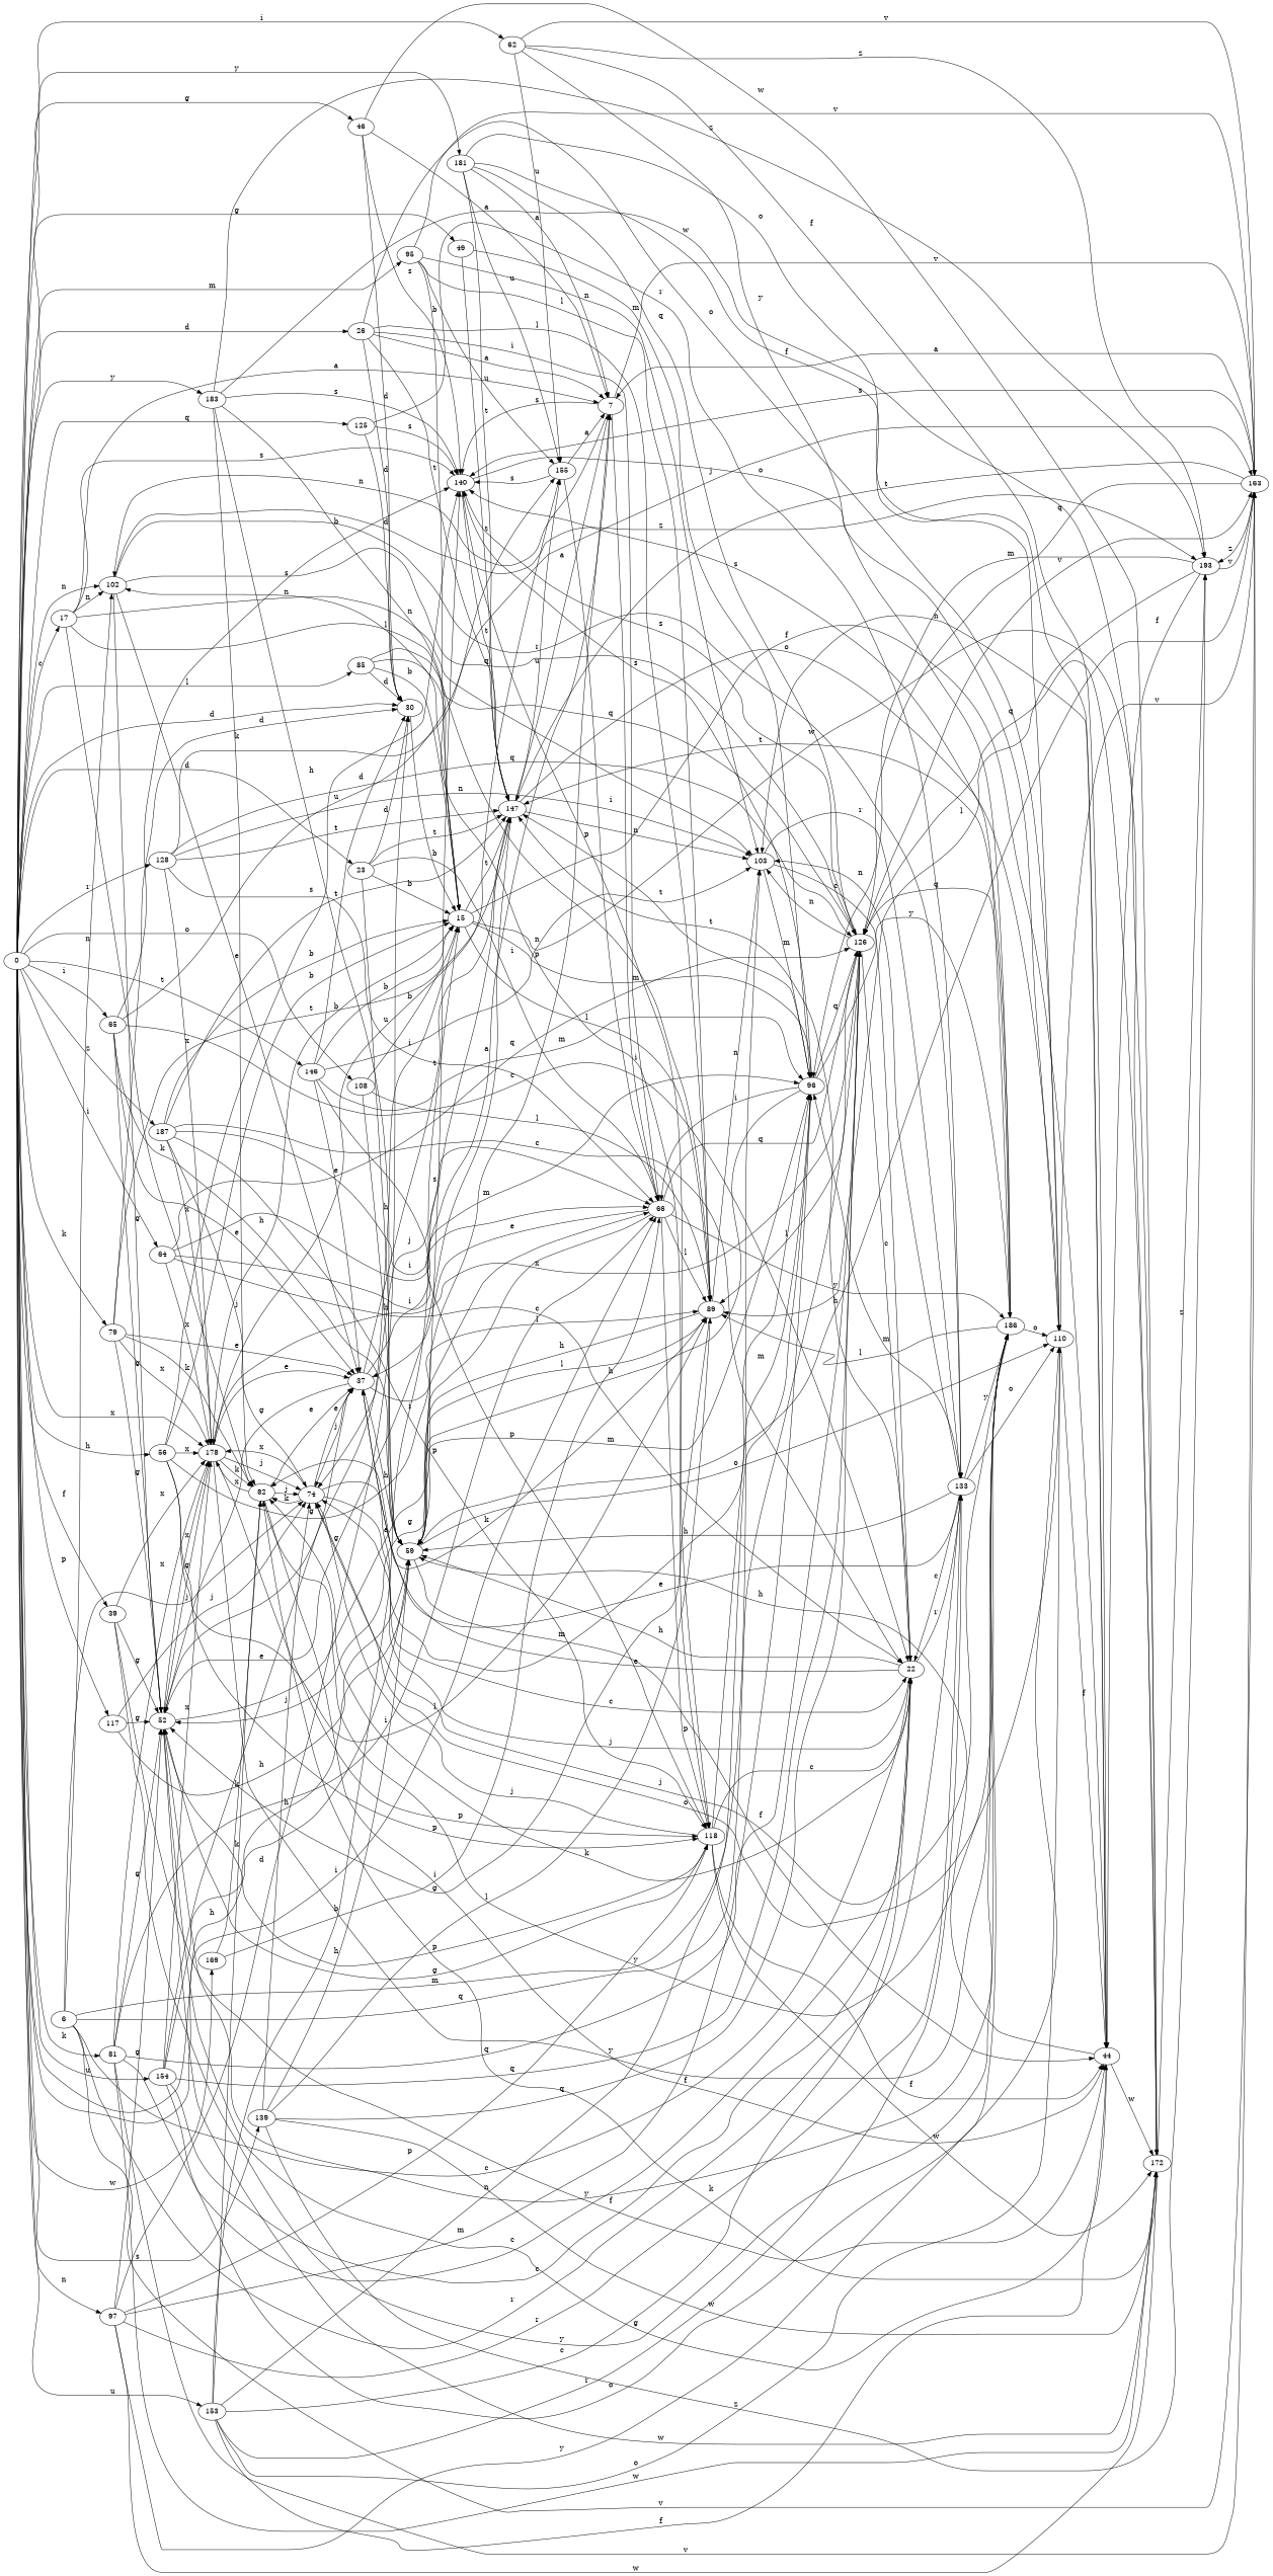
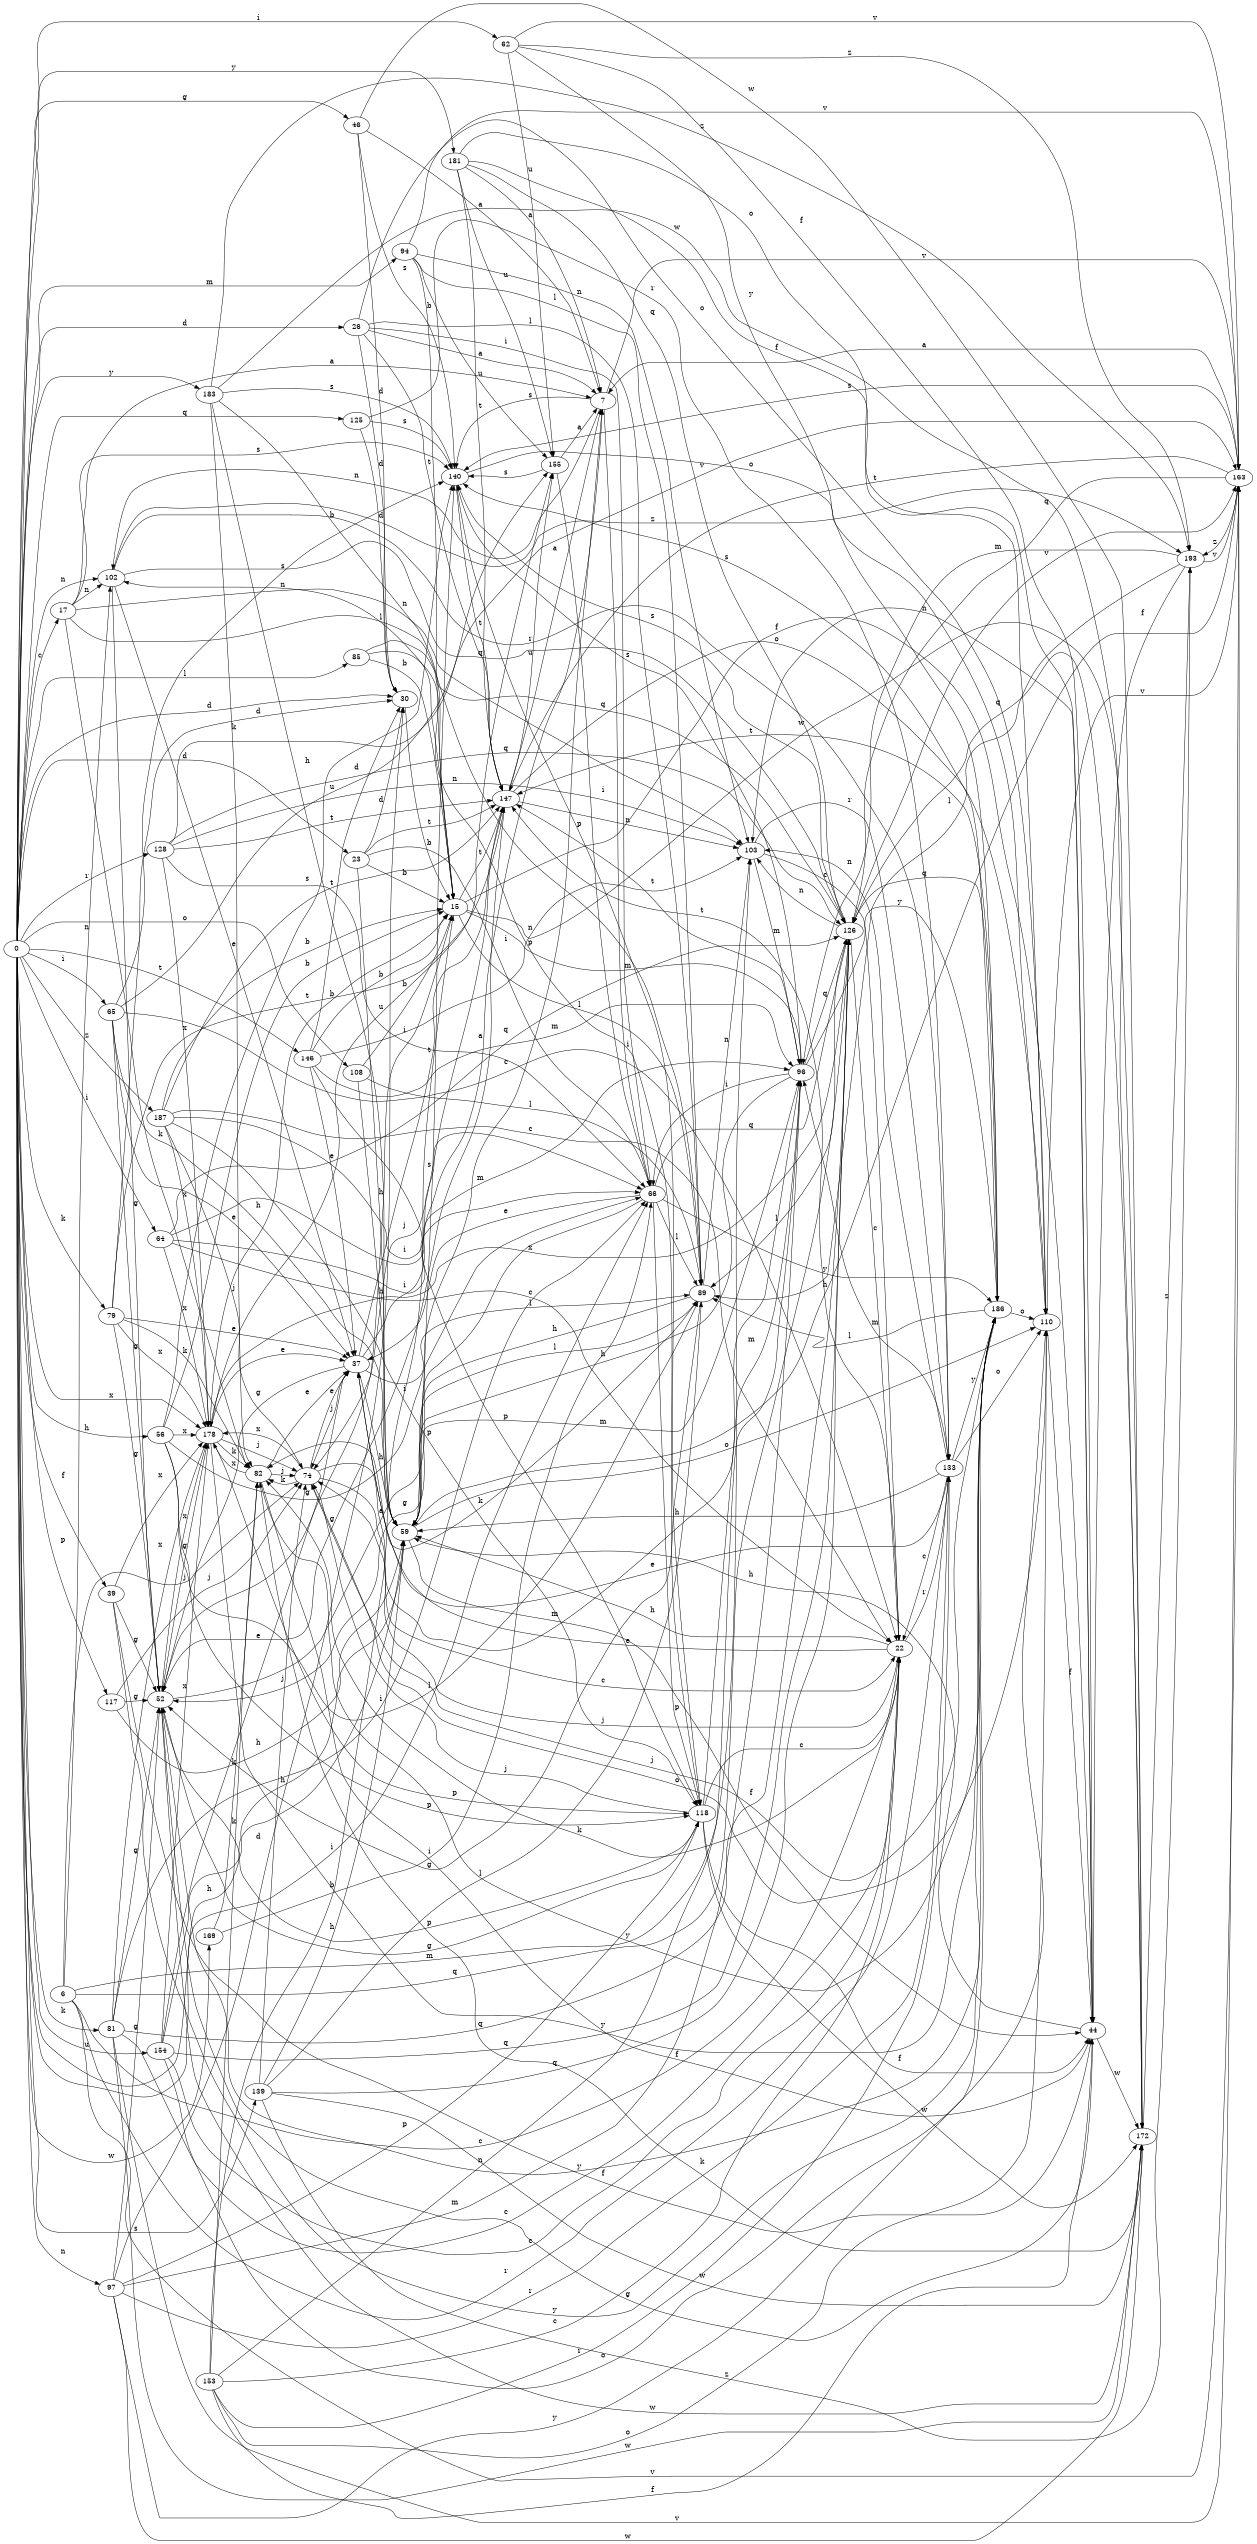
  strict digraph {
    rankdir=LR
    0
    17
    23
    26
    30
    39
    46
-   49
    56
    59
    62
    64
    65
    66
    79
    81
    85
-   95
+   95 [label=94]
    97
    102
    108
    117
    125
    128
    139
    146
    153
    154
    n29 [label=169]
    178
    181
    183
    187
    7
    140
    89
    82
    103
    15
    147
    110
    44
    52
    186
    172
    96
    118
    163
    155
    193
    22
    126
    37
    133
    74
    6
    0 -> 17 [label=c]
    0 -> 23 [label=d]
    0 -> 26 [label=d]
    0 -> 30 [label=d]
    0 -> 39 [label=f]
    0 -> 46 [label=g]
-   0 -> 49 [label=g]
    0 -> 56 [label=h]
    0 -> 59 [label=h]
    0 -> 62 [label=i]
    0 -> 64 [label=i]
    0 -> 65 [label=i]
    0 -> 66 [label=i]
    0 -> 79 [label=k]
    0 -> 81 [label=k]
    0 -> 85 [label=l]
    0 -> 95 [label=m]
    0 -> 97 [label=n]
    0 -> 102 [label=n]
    0 -> 108 [label=o]
    0 -> 117 [label=p]
    0 -> 125 [label=q]
    0 -> 128 [label=r]
    0 -> 139 [label=s]
    0 -> 146 [label=t]
-   0 -> 153 [label=u]
    0 -> 154 [label=u]
    0 -> n29 [label=w]
    0 -> 178 [label=x]
    0 -> 181 [label=y]
    0 -> 183 [label=y]
    0 -> 187 [label=z]
    17 -> 102 [label=n]
    17 -> 7 [label=a]
    17 -> 140 [label=s]
    17 -> 89 [label=l]
    17 -> 82 [label=k]
    17 -> 103 [label=n]
    23 -> 30 [label=d]
    23 -> 59 [label=h]
    23 -> 66 [label=i]
    23 -> 15 [label=b]
    23 -> 147 [label=t]
    26 -> 30 [label=d]
    26 -> 66 [label=i]
    26 -> 7 [label=a]
    26 -> 89 [label=l]
    26 -> 147 [label=t]
    26 -> 110 [label=o]
    30 -> 15 [label=b]
    39 -> 178 [label=x]
    39 -> 44 [label=f]
    39 -> 52 [label=g]
    39 -> 186 [label=y]
    46 -> 30 [label=d]
    46 -> 7 [label=a]
    46 -> 140 [label=s]
    46 -> 172 [label=w]
-   49 -> 147 [label=t]
-   49 -> 96 [label=m]
    56 -> 66 [label=i]
    56 -> 178 [label=x]
    56 -> 140 [label=s]
    56 -> 89 [label=l]
    56 -> 15 [label=b]
    56 -> 118 [label=p]
    59 -> 140 [label=s]
    59 -> 89 [label=l]
    59 -> 110 [label=o]
    59 -> 44 [label=f]
    59 -> 96 [label=m]
    62 -> 44 [label=f]
    62 -> 186 [label=y]
    62 -> 163 [label=v]
    62 -> 155 [label=u]
    62 -> 193 [label=z]
    64 -> 66 [label=i]
    64 -> 178 [label=x]
    64 -> 96 [label=m]
    64 -> 22 [label=c]
    64 -> 126 [label=q]
    65 -> 59 [label=h]
    65 -> 140 [label=s]
    65 -> 52 [label=g]
    65 -> 155 [label=u]
    65 -> 22 [label=c]
    65 -> 37 [label=e]
    66 -> 89 [label=l]
    66 -> 52 [label=g]
    66 -> 186 [label=y]
    66 -> 118 [label=p]
    66 -> 126 [label=q]
    66 -> 37 [label=e]
    79 -> 30 [label=d]
    79 -> 178 [label=x]
    79 -> 82 [label=k]
    79 -> 147 [label=t]
    79 -> 52 [label=g]
    79 -> 37 [label=e]
    81 -> 66 [label=i]
    81 -> 178 [label=x]
    81 -> 52 [label=g]
    81 -> 172 [label=w]
    81 -> 163 [label=v]
    81 -> 22 [label=c]
    81 -> 126 [label=q]
-   85 -> 30 [label=d]
    85 -> 15 [label=b]
    85 -> 118 [label=p]
    85 -> 126 [label=q]
    95 -> 89 [label=l]
    95 -> 103 [label=n]
    95 -> 15 [label=b]
    95 -> 163 [label=v]
    95 -> 155 [label=u]
    97 -> 30 [label=d]
    97 -> 52 [label=g]
    97 -> 186 [label=y]
    97 -> 172 [label=w]
    97 -> 96 [label=m]
    97 -> 118 [label=p]
    97 -> 133 [label=r]
    102 -> 52 [label=g]
    102 -> 193 [label=z]
    102 -> 126 [label=q]
    102 -> 37 [label=e]
    102 -> 133 [label=r]
    108 -> 59 [label=h]
    108 -> 89 [label=l]
    108 -> 15 [label=b]
    117 -> 59 [label=h]
    117 -> 52 [label=g]
    117 -> 74 [label=j]
    125 -> 30 [label=d]
    125 -> 140 [label=s]
    125 -> 133 [label=r]
    128 -> 66 [label=i]
    128 -> 178 [label=x]
    128 -> 103 [label=n]
    128 -> 147 [label=t]
-   128 -> 163 [label=j]
+   128 -> 163 [label=v]
    128 -> 126 [label=q]
    139 -> 59 [label=h]
    139 -> 89 [label=l]
    139 -> 172 [label=w]
    139 -> 193 [label=z]
    139 -> 126 [label=q]
    139 -> 74 [label=j]
    146 -> 30 [label=d]
    146 -> 103 [label=n]
    146 -> 15 [label=b]
    146 -> 96 [label=m]
    146 -> 118 [label=p]
    146 -> 37 [label=e]
    153 -> 82 [label=k]
    153 -> 103 [label=n]
    153 -> 15 [label=b]
    153 -> 110 [label=o]
    153 -> 44 [label=f]
    153 -> 22 [label=c]
    153 -> 133 [label=r]
    154 -> 59 [label=h]
    154 -> 178 [label=x]
    154 -> 110 [label=o]
    154 -> 22 [label=c]
    154 -> 126 [label=q]
    154 -> 37 [label=e]
    n29 -> 66 [label=i]
    n29 -> 82 [label=k]
    178 -> 82 [label=k]
    178 -> 15 [label=b]
    178 -> 52 [label=g]
    178 -> 186 [label=y]
    178 -> 118 [label=p]
    178 -> 155 [label=u]
    178 -> 37 [label=e]
    178 -> 74 [label=j]
    181 -> 7 [label=a]
    181 -> 147 [label=t]
    181 -> 110 [label=o]
    181 -> 44 [label=f]
    181 -> 155 [label=u]
    181 -> 126 [label=q]
    183 -> 59 [label=h]
    183 -> 140 [label=s]
    183 -> 82 [label=k]
    183 -> 15 [label=b]
    183 -> 172 [label=w]
    183 -> 193 [label=z]
    187 -> 66 [label=i]
    187 -> 178 [label=x]
    187 -> 15 [label=b]
    187 -> 147 [label=t]
    187 -> 118 [label=p]
    187 -> 22 [label=c]
    187 -> 74 [label=j]
    7 -> 66 [label=i]
    7 -> 102 [label=n]
    7 -> 140 [label=s]
    7 -> 163 [label=v]
    140 -> 147 [label=t]
    140 -> 110 [label=o]
    140 -> 118 [label=p]
    89 -> 59 [label=h]
    89 -> 82 [label=k]
    89 -> 103 [label=n]
    89 -> 52 [label=g]
    82 -> 178 [label=x]
    82 -> 44 [label=f]
    82 -> 186 [label=y]
    82 -> 37 [label=e]
    82 -> 74 [label=j]
    103 -> 96 [label=m]
    103 -> 22 [label=c]
    103 -> 133 [label=r]
    15 -> 102 [label=n]
    15 -> 89 [label=l]
    15 -> 147 [label=t]
    15 -> 44 [label=f]
    15 -> 52 [label=g]
    15 -> 172 [label=w]
    15 -> 96 [label=m]
    147 -> 7 [label=a]
    147 -> 103 [label=n]
    147 -> 110 [label=o]
    147 -> 52 [label=g]
    147 -> 155 [label=u]
    147 -> 74 [label=j]
    110 -> 44 [label=f]
    110 -> 163 [label=v]
    44 -> 59 [label=h]
    44 -> 103 [label=n]
    44 -> 52 [label=g]
    44 -> 172 [label=w]
    52 -> 178 [label=x]
    52 -> 7 [label=a]
    52 -> 186 [label=y]
    52 -> 172 [label=w]
    52 -> 118 [label=p]
    186 -> 140 [label=s]
    186 -> 89 [label=l]
    186 -> 147 [label=t]
    186 -> 110 [label=o]
    186 -> 126 [label=q]
    186 -> 74 [label=j]
    172 -> 82 [label=k]
    172 -> 193 [label=z]
    172 -> 126 [label=q]
    96 -> 59 [label=h]
    96 -> 66 [label=i]
    96 -> 140 [label=s]
    96 -> 147 [label=t]
    96 -> 186 [label=y]
    96 -> 126 [label=q]
    118 -> 44 [label=f]
    118 -> 52 [label=g]
    118 -> 172 [label=w]
    118 -> 96 [label=m]
    118 -> 22 [label=c]
    118 -> 74 [label=j]
    163 -> 59 [label=h]
    163 -> 7 [label=a]
    163 -> 140 [label=s]
    163 -> 147 [label=t]
    163 -> 193 [label=z]
    163 -> 126 [label=q]
    155 -> 66 [label=i]
    155 -> 7 [label=a]
    155 -> 140 [label=s]
    193 -> 89 [label=l]
    193 -> 44 [label=f]
    193 -> 96 [label=m]
    193 -> 163 [label=v]
    22 -> 59 [label=h]
    22 -> 82 [label=k]
    22 -> 147 [label=t]
    22 -> 37 [label=e]
    22 -> 133 [label=r]
    22 -> 74 [label=j]
    126 -> 178 [label=x]
    126 -> 140 [label=s]
    126 -> 89 [label=l]
    126 -> 103 [label=n]
    126 -> 163 [label=v]
    126 -> 22 [label=c]
    37 -> 59 [label=h]
    37 -> 7 [label=a]
    37 -> 89 [label=l]
    37 -> 147 [label=t]
    37 -> 52 [label=g]
    37 -> 74 [label=j]
    133 -> 59 [label=h]
    133 -> 103 [label=n]
    133 -> 110 [label=o]
    133 -> 186 [label=y]
    133 -> 96 [label=m]
    133 -> 22 [label=c]
    133 -> 37 [label=e]
    74 -> 178 [label=x]
    74 -> 82 [label=k]
    74 -> 110 [label=o]
    74 -> 96 [label=m]
    74 -> 22 [label=c]
    74 -> 37 [label=e]
    6 -> 102 [label=n]
    6 -> 96 [label=m]
    6 -> 163 [label=v]
    6 -> 22 [label=c]
    6 -> 126 [label=q]
    6 -> 133 [label=r]
    6 -> 74 [label=j]
  }
